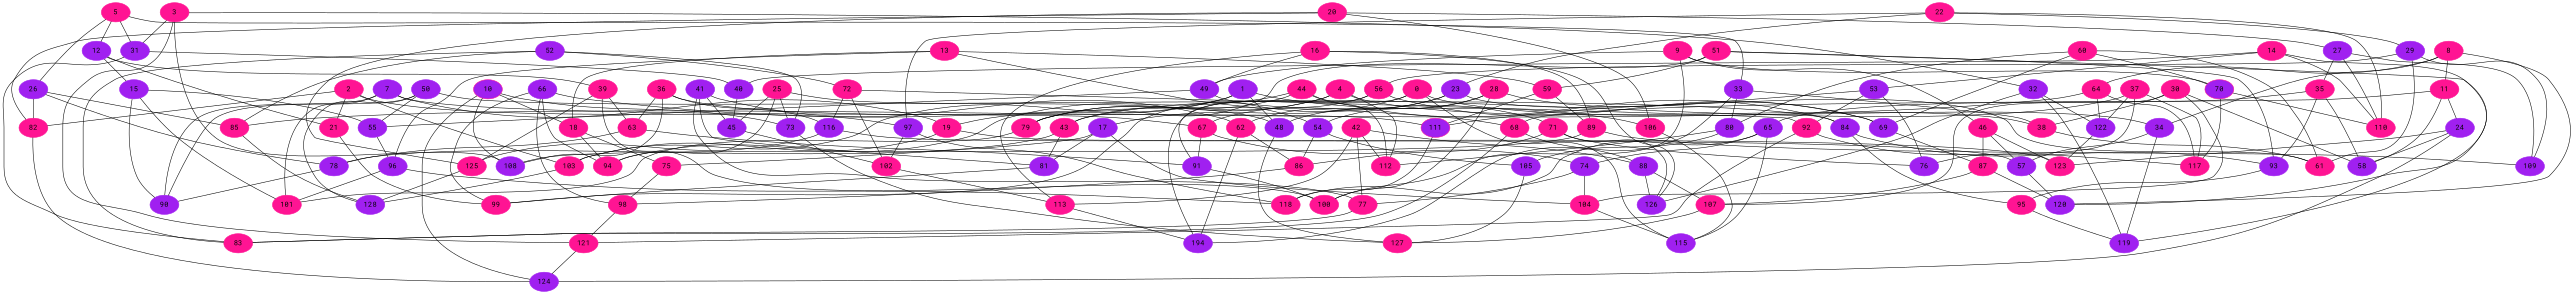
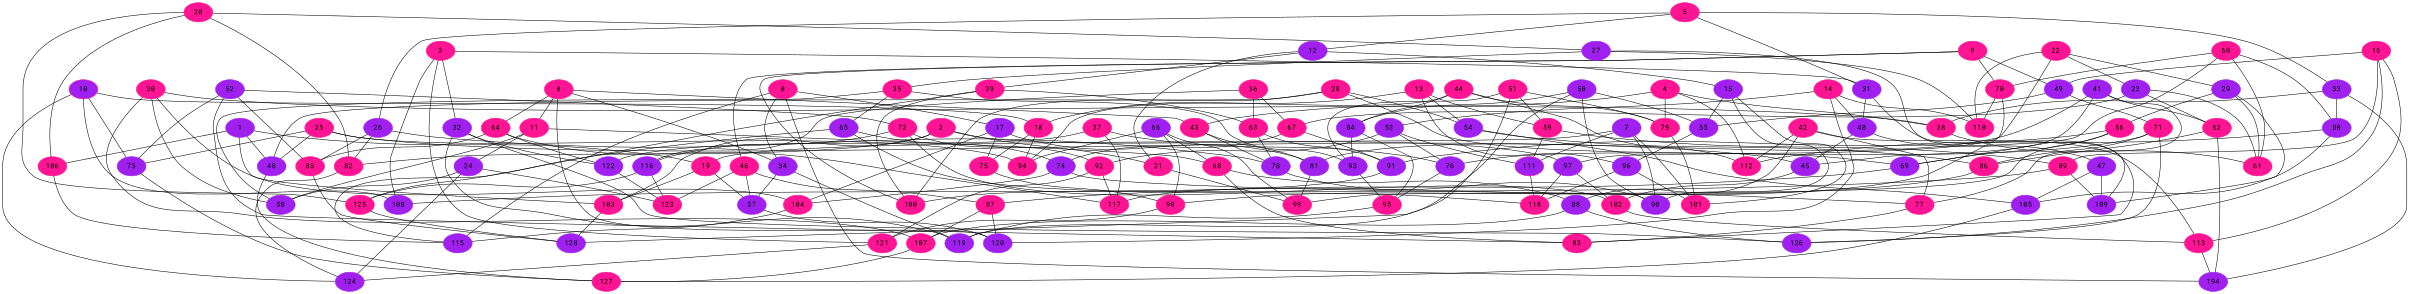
  graph {
    fontname="Roboto Mono"
    node [color=deeppink fontname="Roboto Mono" style=filled]
    edge [fontname="Roboto Mono"]
    1 [color=purple]
    19
    48 [color=purple]
    103
    106
    57 [color=purple]
    127
    128 [color=purple]
    115 [color=purple]
    2
    21
    82
    97 [color=purple]
    99
    124 [color=purple]
    102
    118
    31 [color=purple]
    3
    32 [color=purple]
    108 [color=purple]
    121
    40 [color=purple]
    83
    126 [color=purple]
    119 [color=purple]
    122 [color=purple]
    4
    38
    43
    79
    112
    61
    81 [color=purple]
    78 [color=purple]
    101
    5
    12 [color=purple]
    26 [color=purple]
    33 [color=purple]
    15 [color=purple]
    39
    85
    n44 [color=purple label=194]
    80 [color=purple]
    n46 [label=0]
    17 [color=purple]
    34 [color=purple]
    75
    104
    7 [color=purple]
    90 [color=purple]
    111 [fillcolor=purple]
    8
    11
    64
    120 [color=purple]
    24 [color=purple]
    58 [color=purple]
    68
    117
    9
    46
    49 [color=purple]
-   70 [fillcolor=purple]
+   70
    100
    123
    87
    55 [color=purple]
    71
    110
    10 [fillcolor=purple]
    18
    73 [color=purple]
    94
    88 [color=purple]
    125
    63
    13
    54 [color=purple]
    59
    96 [color=purple]
    105 [color=purple]
    86
    89
    14
    53 [color=purple]
+   47 [color=purple]
    45 [color=purple]
    76 [color=purple]
    92
    16
    113
    109 [color=purple]
    98
    20
    27 [color=purple]
    35
    22
    23 [color=purple]
    29 [color=purple]
    62
    67
    56
    91 [color=purple]
    74 [color=purple]
    25
    65 [color=purple]
    93 [color=purple]
    28
    69 [color=purple]
    30
    107
    95
    36
    116 [color=purple]
    37
    41 [color=purple]
    77
    42
    44
    84 [color=purple]
    50 [color=purple]
    51
    52 [color=purple]
    72
    60
    66 [color=purple]
    1 -- 19
    1 -- 48
    1 -- 103
    1 -- 106
    19 -- 103
    19 -- 57
    48 -- 127
    103 -- 128
    106 -- 115
    57 -- 120
    2 -- 103
    2 -- 21
    2 -- 82
    2 -- 97
    21 -- 99
    82 -- 124
    97 -- 102
    97 -- 118
    102 -- 113
    31 -- 40
    31 -- 83
    3 -- 31
    3 -- 32
    3 -- 108
    3 -- 121
    32 -- 126
    32 -- 119
    32 -- 122
    121 -- 124
+   40 -- 47
    40 -- 45
    122 -- 123
    4 -- 38
    4 -- 43
    4 -- 79
    4 -- 112
    38 -- 61
    43 -- 81
    43 -- 78
    79 -- 101
    81 -- 99
    78 -- 90
    5 -- 31
    5 -- 12
    5 -- 26
    5 -- 33
    12 -- 21
    12 -- 15
    12 -- 39
    26 -- 82
    26 -- 78
    26 -- 85
    33 -- 38
    33 -- n44
    33 -- 80
    15 -- 101
    15 -- 90
    15 -- 55
    39 -- 100
    39 -- 125
    39 -- 63
    85 -- 128
    80 -- 112
    80 -- 105
    n46 -- 115
    n46 -- n44
    n46 -- 17
    n46 -- 34
    17 -- 81
    17 -- 75
    17 -- 104
    34 -- 57
    34 -- 119
    75 -- 98
    104 -- 115
    7 -- 19
    7 -- 101
    7 -- 90
    7 -- 111
    111 -- 118
    8 -- 34
    8 -- 11
    8 -- 64
    8 -- 120
    11 -- 24
    11 -- 58
    11 -- 68
    64 -- 122
    64 -- 85
    64 -- 117
    24 -- 124
    24 -- 58
    24 -- 123
    68 -- 83
    68 -- 88
    9 -- 46
    9 -- 49
    9 -- 70
    9 -- 100
    46 -- 57
    46 -- 123
    46 -- 87
    49 -- 55
    49 -- 71
    70 -- 117
    70 -- 110
    87 -- 120
    87 -- 107
    55 -- 96
    71 -- 126
    71 -- 86
    71 -- 76
    10 -- 124
    10 -- 108
    10 -- 18
    10 -- 73
    18 -- 75
    18 -- 94
    73 -- 127
    88 -- 126
    88 -- 107
    125 -- 128
    63 -- 78
    63 -- 91
    13 -- 18
    13 -- 54
    13 -- 59
    13 -- 96
    54 -- 105
    54 -- 86
    59 -- 111
    59 -- 89
    96 -- 118
    96 -- 101
    105 -- 127
    86 -- 98
    89 -- 108
    89 -- 109
    14 -- 40
    14 -- 120
    14 -- 110
    14 -- 53
    53 -- 111
    53 -- 76
    53 -- 92
+   47 -- 105
+   47 -- 109
    45 -- 102
+   76 -- 95
    92 -- 121
    92 -- 117
    16 -- 126
    16 -- 49
    16 -- 89
    16 -- 113
    113 -- n44
    98 -- 121
    20 -- 106
    20 -- 82
    20 -- 125
    20 -- 27
    27 -- 110
    27 -- 109
    27 -- 35
    35 -- 58
    35 -- 65
    35 -- 93
    22 -- 97
    22 -- 110
    22 -- 23
    22 -- 29
    23 -- 61
    23 -- 62
    23 -- 67
    29 -- 61
    29 -- 109
    29 -- 56
    62 -- n44
    62 -- 86
    67 -- 91
    67 -- 74
    56 -- 99
    56 -- 91
    56 -- 69
    91 -- 100
    74 -- 104
    74 -- 77
    25 -- 48
    25 -- 73
    25 -- 94
    25 -- 45
    65 -- 115
    65 -- 118
    65 -- 74
    93 -- 95
    28 -- 48
    28 -- 100
    28 -- 54
    28 -- 69
    69 -- 87
    30 -- 38
    30 -- 104
    30 -- 58
    30 -- 107
    107 -- 127
    95 -- 119
-   36 -- 108
    36 -- 63
    36 -- 67
    36 -- 116
    116 -- 123
    116 -- 125
    37 -- 122
-   37 -- 43
+   8 -- 43
    37 -- 117
    37 -- 76
    41 -- 81
    41 -- 45
    41 -- 62
    41 -- 77
    77 -- 83
    42 -- 112
    42 -- 88
    42 -- 113
    42 -- 77
    44 -- 79
    44 -- 112
    44 -- 94
    44 -- 84
    84 -- 93
    84 -- 95
    50 -- 128
    50 -- 90
    50 -- 55
    50 -- 84
    51 -- 119
    51 -- 79
    51 -- 59
    51 -- 93
    52 -- 83
    52 -- 85
    52 -- 73
    52 -- 72
    72 -- 102
    72 -- 92
    72 -- 116
    60 -- 61
    60 -- 80
    60 -- 70
    60 -- 69
    66 -- 99
    66 -- 68
    66 -- 94
    66 -- 98
  }
